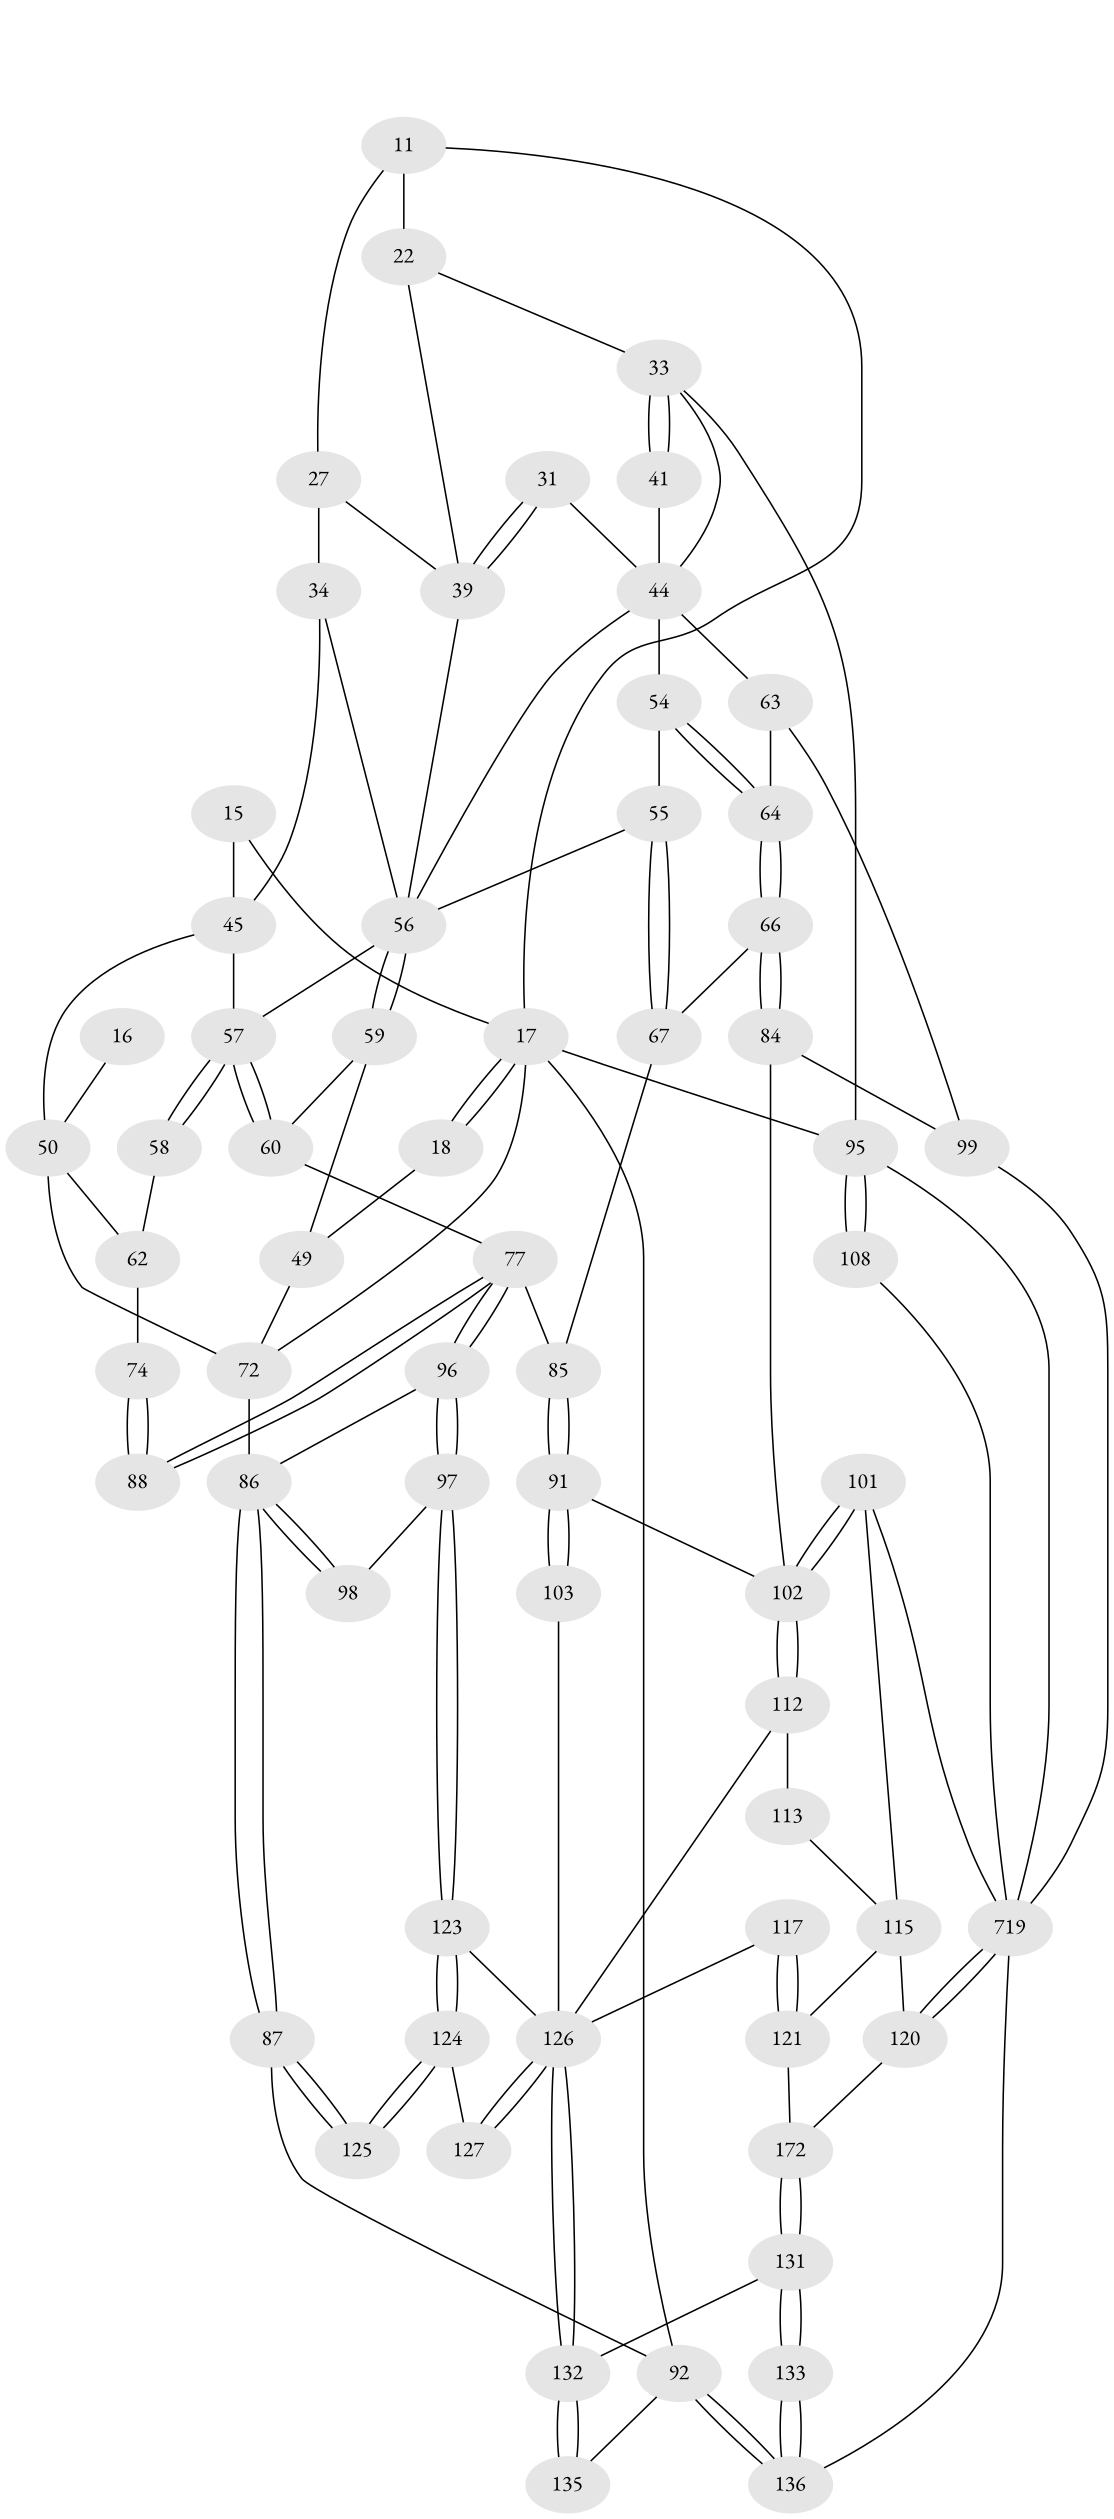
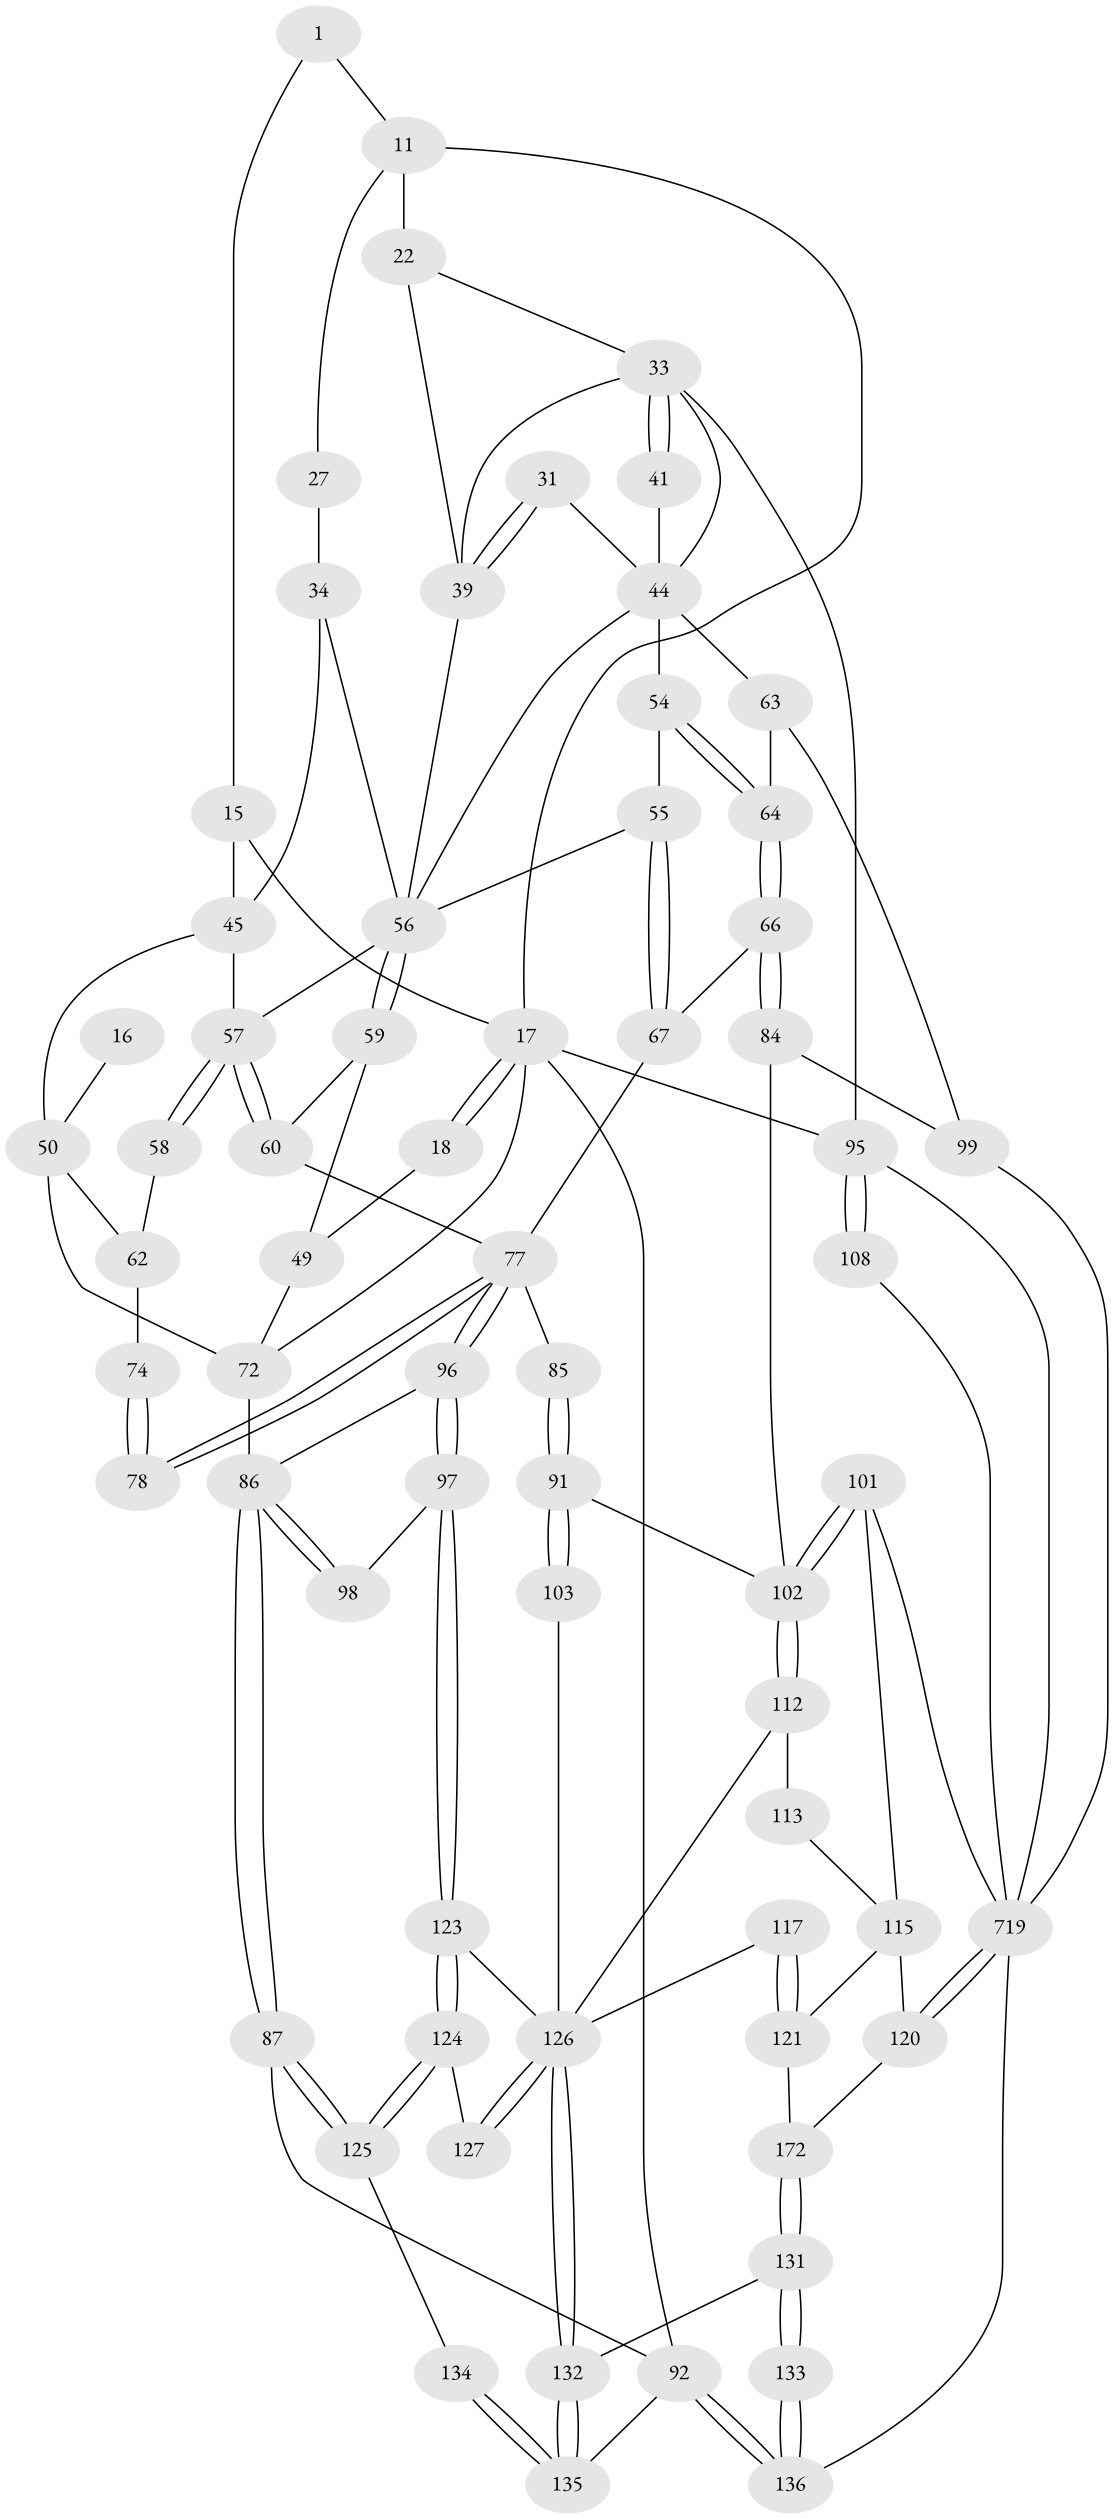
  graph {
    fontname="EB Garamond"
    node [color=gray90 fontname="EB Garamond" style=filled]
    edge [fontname="EB Garamond"]
    11 [super="+2+3"]
+   1
    15 [super="+9"]
    17 [super="+10+5"]
    22 [super="+21"]
    27 [super="+12"]
    45 [super="+24"]
    18
    72 [super="+51+65"]
    92 [super="+88"]
    95 [super="+79"]
    33 [super="+28+29"]
    39 [super="+26+25"]
    34 [super="+13"]
    50 [super="+46+19"]
    16
    57 [super="+37+38+47"]
    62 [super="+61"]
    49
    86 [super="+69+68+73"]
    135
    136 [super="+129+130+128"]
    108 [super="+80"]
    n24 [label=719 super="+111+100+110+109"]
    44 [super="+43+42"]
    41
    56 [super="+40"]
    31
    54
    63
    59
    55
    64
    99 [super="+83+82"]
    58
    60
    74 [super="+70"]
    67
    66
    85 [super="+75"]
    77 [super="+76"]
    91
-   78 [super="+71" label=88]
+   78 [super="+71"]
    96
    84
    102 [super="+90"]
    87
    98
    97
    112 [super="+105"]
    103
    125
+   134
    126 [super="+118+106+107"]
    120
    123
    124
    101
    115 [super="+114"]
    121 [super="+116"]
    113
    127
    132
    n64 [label=172]
    117
    131
    133
    11 -- 17
    11 -- 22 [weight=2]
    11 -- 27
+   1 -- 11
+   1 -- 15
    15 -- 17
    15 -- 45 [weight=2]
    17 -- 18 [weight=2]
    17 -- 18
    17 -- 72
    17 -- 92 [weight=2]
    17 -- 95
    22 -- 33
    22 -- 39
-   27 -- 39
+   33 -- 39
    27 -- 34 [weight=2]
    45 -- 50
    45 -- 57 [weight=2]
    18 -- 49
    72 -- 86 [weight=3]
    92 -- 135
    92 -- 136 [weight=2]
    92 -- 136
    95 -- 108 [weight=2]
    95 -- 108
    95 -- n24
    33 -- 95
    33 -- 44
    33 -- 41 [weight=2]
    33 -- 41
    39 -- 56
    34 -- 45
    34 -- 56
    50 -- 72 [weight=2]
    50 -- 62
    16 -- 50
    57 -- 58 [weight=2]
    57 -- 58
    57 -- 60
    57 -- 60
    62 -- 74 [weight=2]
    49 -- 72 [weight=2]
    86 -- 87
    86 -- 87
    86 -- 98 [weight=2]
    86 -- 98
    108 -- n24
    n24 -- 136 [weight=3]
    n24 -- 120
    n24 -- 120
    44 -- 56
    44 -- 54
    44 -- 63
    41 -- 44
    56 -- 57
    56 -- 59
    56 -- 59
    31 -- 39 [weight=2]
    31 -- 39
    31 -- 44
    54 -- 55
    54 -- 64
    54 -- 64
    63 -- 64
    63 -- 99
    59 -- 49
    59 -- 60
    55 -- 56
    55 -- 67
    55 -- 67
    64 -- 66
    64 -- 66
    99 -- n24
    58 -- 62
    60 -- 77
    74 -- 78 [weight=2]
    74 -- 78
-   67 -- 85
+   67 -- 77
    66 -- 67
    66 -- 84
    66 -- 84
    85 -- 91
    85 -- 91
    77 -- 85
    77 -- 78
    77 -- 78
    77 -- 96
    77 -- 96
    91 -- 102
    91 -- 103
    91 -- 103
    96 -- 86
    96 -- 97
    96 -- 97
    84 -- 99
    84 -- 102
    102 -- 112 [weight=2]
    102 -- 112
    87 -- 92
    87 -- 125
    87 -- 125
    97 -- 98
    97 -- 123
    97 -- 123
    112 -- 126
    112 -- 113 [weight=2]
    103 -- 126
+   125 -- 134
+   134 -- 135
+   134 -- 135
    126 -- 127
    126 -- 127
    126 -- 132
    126 -- 132
    120 -- n64
    123 -- 126
    123 -- 124
    123 -- 124
    124 -- 125
    124 -- 125
    124 -- 127
    101 -- n24
    101 -- 102
    101 -- 102
    101 -- 115
    115 -- 120
    115 -- 121
    121 -- n64
    113 -- 115
    132 -- 135
    132 -- 135
    n64 -- 131
    n64 -- 131
    117 -- 126
    117 -- 121 [weight=2]
    117 -- 121
    131 -- 132
    131 -- 133
    131 -- 133
    133 -- 136 [weight=2]
    133 -- 136
  }
